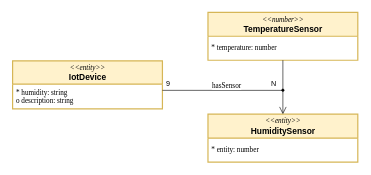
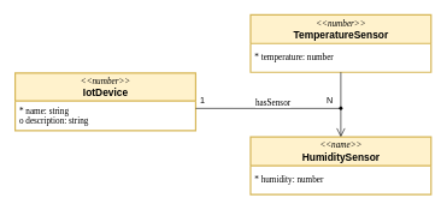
  <mxCell id="0" />
  <mxCell id="1" parent="0" />
- <mxCell id="2" value="&lt;font face=&quot;Tahoma&quot;&gt;&lt;i style=&quot;&quot;&gt;&lt;font style=&quot;font-size: 12px;&quot;&gt;&amp;lt;&amp;lt;entity&amp;gt;&amp;gt;&lt;/font&gt;&lt;/i&gt;&lt;br&gt;&lt;/font&gt;&lt;b&gt;IotDevice&lt;/b&gt;" style="swimlane;childLayout=stackLayout;horizontal=1;startSize=39;horizontalStack=0;rounded=0;fontSize=14;fontStyle=0;strokeWidth=2;resizeParent=0;resizeLast=1;shadow=0;dashed=0;align=center;fillColor=#fff2cc;strokeColor=#d6b656;arcSize=19;spacingBottom=2;html=1;" parent="1" vertex="1"><mxGeometry x="20" y="101" width="250" height="80" as="geometry" /></mxCell>
- <mxCell id="3" value="* humidity: string&lt;br&gt;o description: string" style="align=left;strokeColor=none;fillColor=none;spacingLeft=4;fontSize=12;verticalAlign=top;resizable=0;rotatable=0;part=1;html=1;fontFamily=Verdana;" parent="2" vertex="1"><mxGeometry y="39" width="250" height="41" as="geometry" /></mxCell>
+ <mxCell id="2" value="&lt;font face=&quot;Tahoma&quot;&gt;&lt;i style=&quot;&quot;&gt;&lt;font style=&quot;font-size: 12px;&quot;&gt;&amp;lt;&amp;lt;number&amp;gt;&amp;gt;&lt;/font&gt;&lt;/i&gt;&lt;br&gt;&lt;/font&gt;&lt;b&gt;IotDevice&lt;/b&gt;" style="swimlane;childLayout=stackLayout;horizontal=1;startSize=39;horizontalStack=0;rounded=0;fontSize=14;fontStyle=0;strokeWidth=2;resizeParent=0;resizeLast=1;shadow=0;dashed=0;align=center;fillColor=#fff2cc;strokeColor=#d6b656;arcSize=19;spacingBottom=2;html=1;" parent="1" vertex="1"><mxGeometry x="20" y="101" width="250" height="80" as="geometry" /></mxCell>
+ <mxCell id="3" value="* name: string&lt;br&gt;o description: string" style="align=left;strokeColor=none;fillColor=none;spacingLeft=4;fontSize=12;verticalAlign=top;resizable=0;rotatable=0;part=1;html=1;fontFamily=Verdana;" parent="2" vertex="1"><mxGeometry y="39" width="250" height="41" as="geometry" /></mxCell>
  <mxCell id="4" value="&lt;font style=&quot;font-size: 12px;&quot; face=&quot;Tahoma&quot;&gt;&amp;lt;&amp;lt;number&amp;gt;&amp;gt;&lt;/font&gt;&lt;br&gt;&lt;span style=&quot;font-style: normal;&quot;&gt;&lt;b&gt;TemperatureSensor&lt;/b&gt;&lt;/span&gt;" style="swimlane;childLayout=stackLayout;horizontal=1;startSize=40;horizontalStack=0;rounded=0;fontSize=14;fontStyle=2;strokeWidth=2;resizeParent=0;resizeLast=1;shadow=0;dashed=0;align=center;fillColor=#fff2cc;strokeColor=#d6b656;spacingBottom=2;arcSize=19;fixDash=0;autosize=1;container=1;backgroundOutline=0;enumerate=0;noLabel=0;html=1;" parent="1" vertex="1"><mxGeometry x="346" y="20" width="250" height="80" as="geometry" /></mxCell>
  <mxCell id="5" value="* temperature: number" style="align=left;strokeColor=none;fillColor=none;spacingLeft=4;fontSize=12;verticalAlign=middle;resizable=0;rotatable=0;part=1;spacingBottom=0;html=1;fontFamily=Verdana;spacing=2;horizontal=1;autosize=1;resizeWidth=0;resizeHeight=0;" parent="4" vertex="1"><mxGeometry y="40" width="250" height="40" as="geometry" /></mxCell>
- <mxCell id="6" value="&lt;font style=&quot;font-size: 12px;&quot; face=&quot;Tahoma&quot;&gt;&amp;lt;&amp;lt;entity&amp;gt;&amp;gt;&lt;/font&gt;&lt;br&gt;&lt;span style=&quot;font-style: normal;&quot;&gt;&lt;b&gt;HumiditySensor&lt;/b&gt;&lt;/span&gt;" style="swimlane;childLayout=stackLayout;horizontal=1;startSize=40;horizontalStack=0;rounded=0;fontSize=14;fontStyle=2;strokeWidth=2;resizeParent=0;resizeLast=1;shadow=0;dashed=0;align=center;fillColor=#fff2cc;strokeColor=#d6b656;spacingBottom=2;arcSize=19;fixDash=0;autosize=1;container=1;backgroundOutline=0;enumerate=0;noLabel=0;html=1;" parent="1" vertex="1"><mxGeometry x="346" y="190" width="250" height="80" as="geometry" /></mxCell>
- <mxCell id="7" value="* entity: number" style="align=left;strokeColor=none;fillColor=none;spacingLeft=4;fontSize=12;verticalAlign=middle;resizable=0;rotatable=0;part=1;spacingBottom=0;html=1;fontFamily=Verdana;spacing=2;horizontal=1;autosize=1;resizeWidth=0;resizeHeight=0;" parent="6" vertex="1"><mxGeometry y="40" width="250" height="40" as="geometry" /></mxCell>
+ <mxCell id="6" value="&lt;font style=&quot;font-size: 12px;&quot; face=&quot;Tahoma&quot;&gt;&amp;lt;&amp;lt;name&amp;gt;&amp;gt;&lt;/font&gt;&lt;br&gt;&lt;span style=&quot;font-style: normal;&quot;&gt;&lt;b&gt;HumiditySensor&lt;/b&gt;&lt;/span&gt;" style="swimlane;childLayout=stackLayout;horizontal=1;startSize=40;horizontalStack=0;rounded=0;fontSize=14;fontStyle=2;strokeWidth=2;resizeParent=0;resizeLast=1;shadow=0;dashed=0;align=center;fillColor=#fff2cc;strokeColor=#d6b656;spacingBottom=2;arcSize=19;fixDash=0;autosize=1;container=1;backgroundOutline=0;enumerate=0;noLabel=0;html=1;" parent="1" vertex="1"><mxGeometry x="346" y="190" width="250" height="80" as="geometry" /></mxCell>
+ <mxCell id="7" value="* humidity: number" style="align=left;strokeColor=none;fillColor=none;spacingLeft=4;fontSize=12;verticalAlign=middle;resizable=0;rotatable=0;part=1;spacingBottom=0;html=1;fontFamily=Verdana;spacing=2;horizontal=1;autosize=1;resizeWidth=0;resizeHeight=0;" parent="6" vertex="1"><mxGeometry y="40" width="250" height="40" as="geometry" /></mxCell>
  <mxCell id="8" value="" style="edgeStyle=orthogonalEdgeStyle;rounded=0;jumpSize=8;orthogonalLoop=1;jettySize=auto;html=1;fontFamily=Verdana;fontSize=12;fontColor=#000000;startArrow=open;startFill=0;endArrow=oval;endFill=1;startSize=10;endSize=4;exitX=0.5;exitY=0;exitDx=0;exitDy=0;strokeWidth=1;" parent="1" source="6" edge="1"><mxGeometry x="0.071" y="-11" relative="1" as="geometry"><Array as="points"><mxPoint x="471" y="150" /></Array><mxPoint x="481" y="110" as="sourcePoint" /><mxPoint x="471" y="150" as="targetPoint" /><mxPoint as="offset" /></mxGeometry></mxCell>
  <mxCell id="9" style="edgeStyle=orthogonalEdgeStyle;rounded=0;orthogonalLoop=1;jettySize=auto;html=1;exitX=1;exitY=0.25;exitDx=0;exitDy=0;entryX=0.5;entryY=1;entryDx=0;entryDy=0;endArrow=none;endFill=0;startSize=4;endSize=10;" parent="1" source="3" target="5" edge="1"><mxGeometry relative="1" as="geometry"><Array as="points"><mxPoint x="270" y="150" /><mxPoint x="471" y="150" /></Array></mxGeometry></mxCell>
  <mxCell id="10" value="&lt;font face=&quot;Verdana&quot; style=&quot;font-size: 12px;&quot;&gt;hasSensor&lt;/font&gt;" style="edgeLabel;html=1;align=center;verticalAlign=middle;resizable=0;points=[];" parent="9" vertex="1" connectable="0"><mxGeometry x="0.011" y="1" relative="1" as="geometry"><mxPoint x="-21" y="-8" as="offset" /></mxGeometry></mxCell>
- <mxCell id="11" value="9" style="text;html=1;strokeColor=none;fillColor=none;align=center;verticalAlign=middle;whiteSpace=wrap;rounded=0;" parent="1" vertex="1"><mxGeometry x="270" y="130" width="20" height="20" as="geometry" /></mxCell>
+ <mxCell id="11" value="1" style="text;html=1;strokeColor=none;fillColor=none;align=center;verticalAlign=middle;whiteSpace=wrap;rounded=0;" parent="1" vertex="1"><mxGeometry x="270" y="130" width="20" height="20" as="geometry" /></mxCell>
  <mxCell id="12" value="N" style="text;html=1;strokeColor=none;fillColor=none;align=center;verticalAlign=middle;whiteSpace=wrap;rounded=0;" parent="1" vertex="1"><mxGeometry x="446" y="130" width="20" height="20" as="geometry" /></mxCell>
